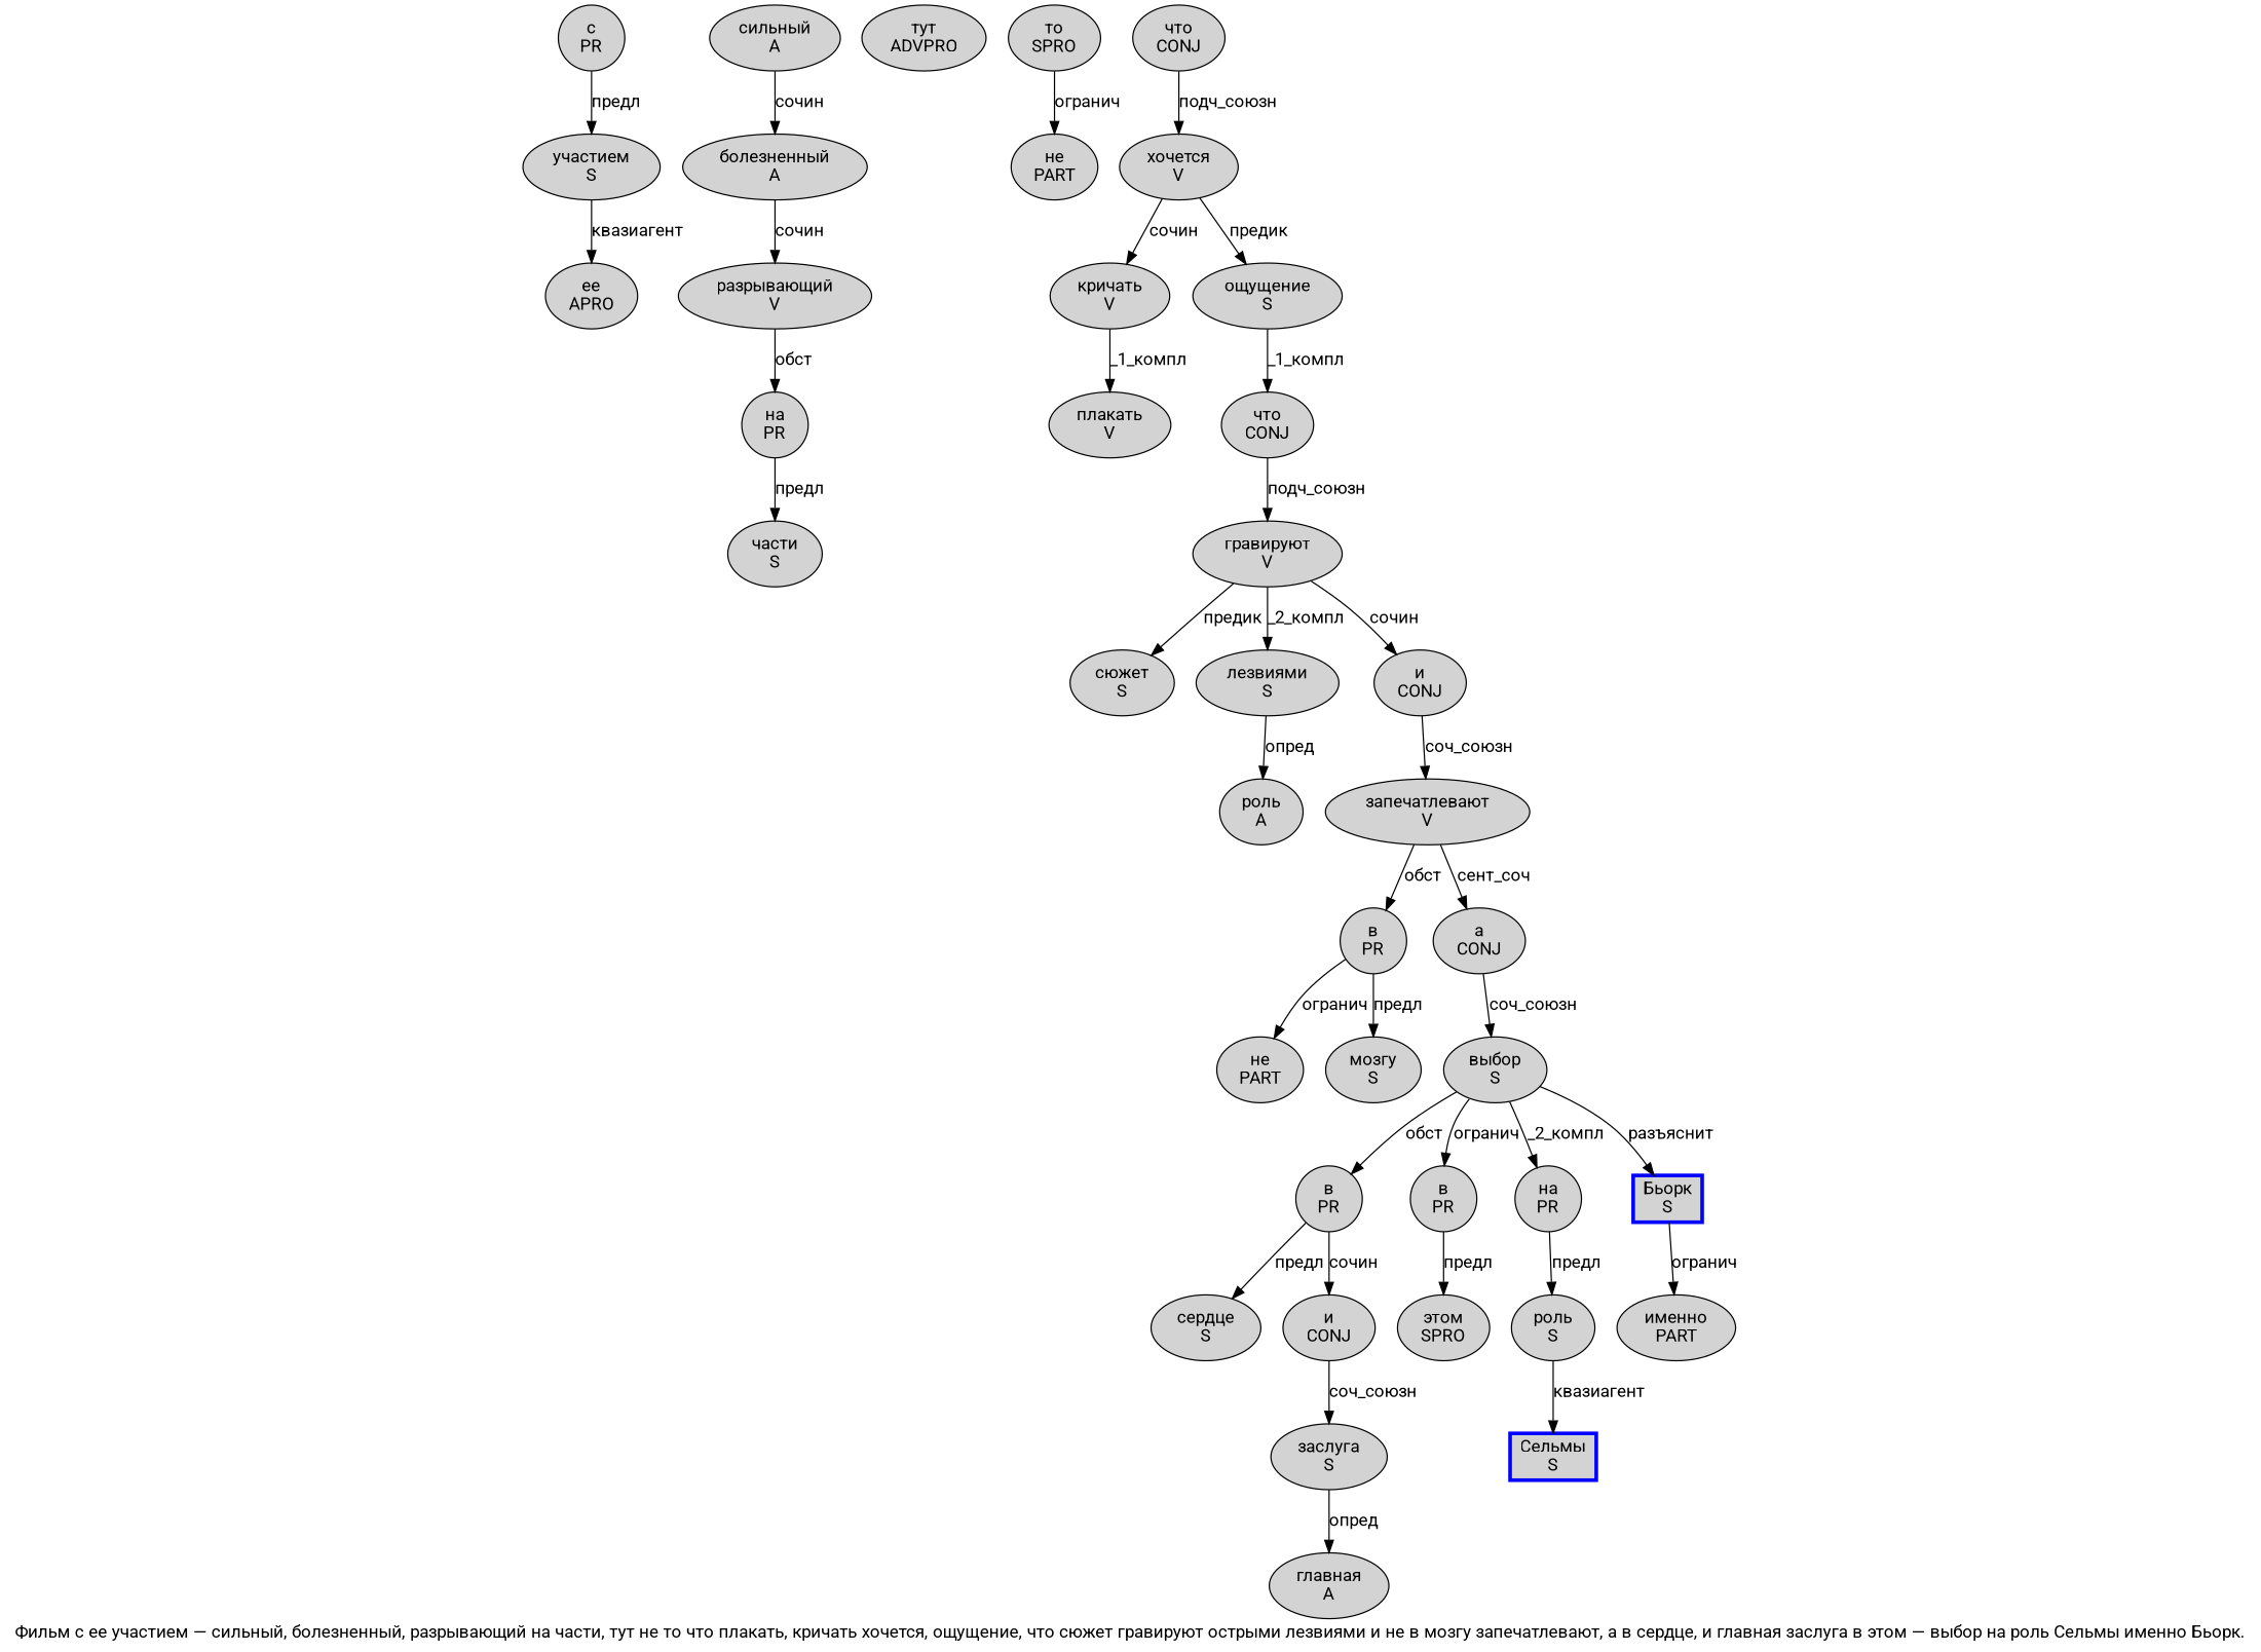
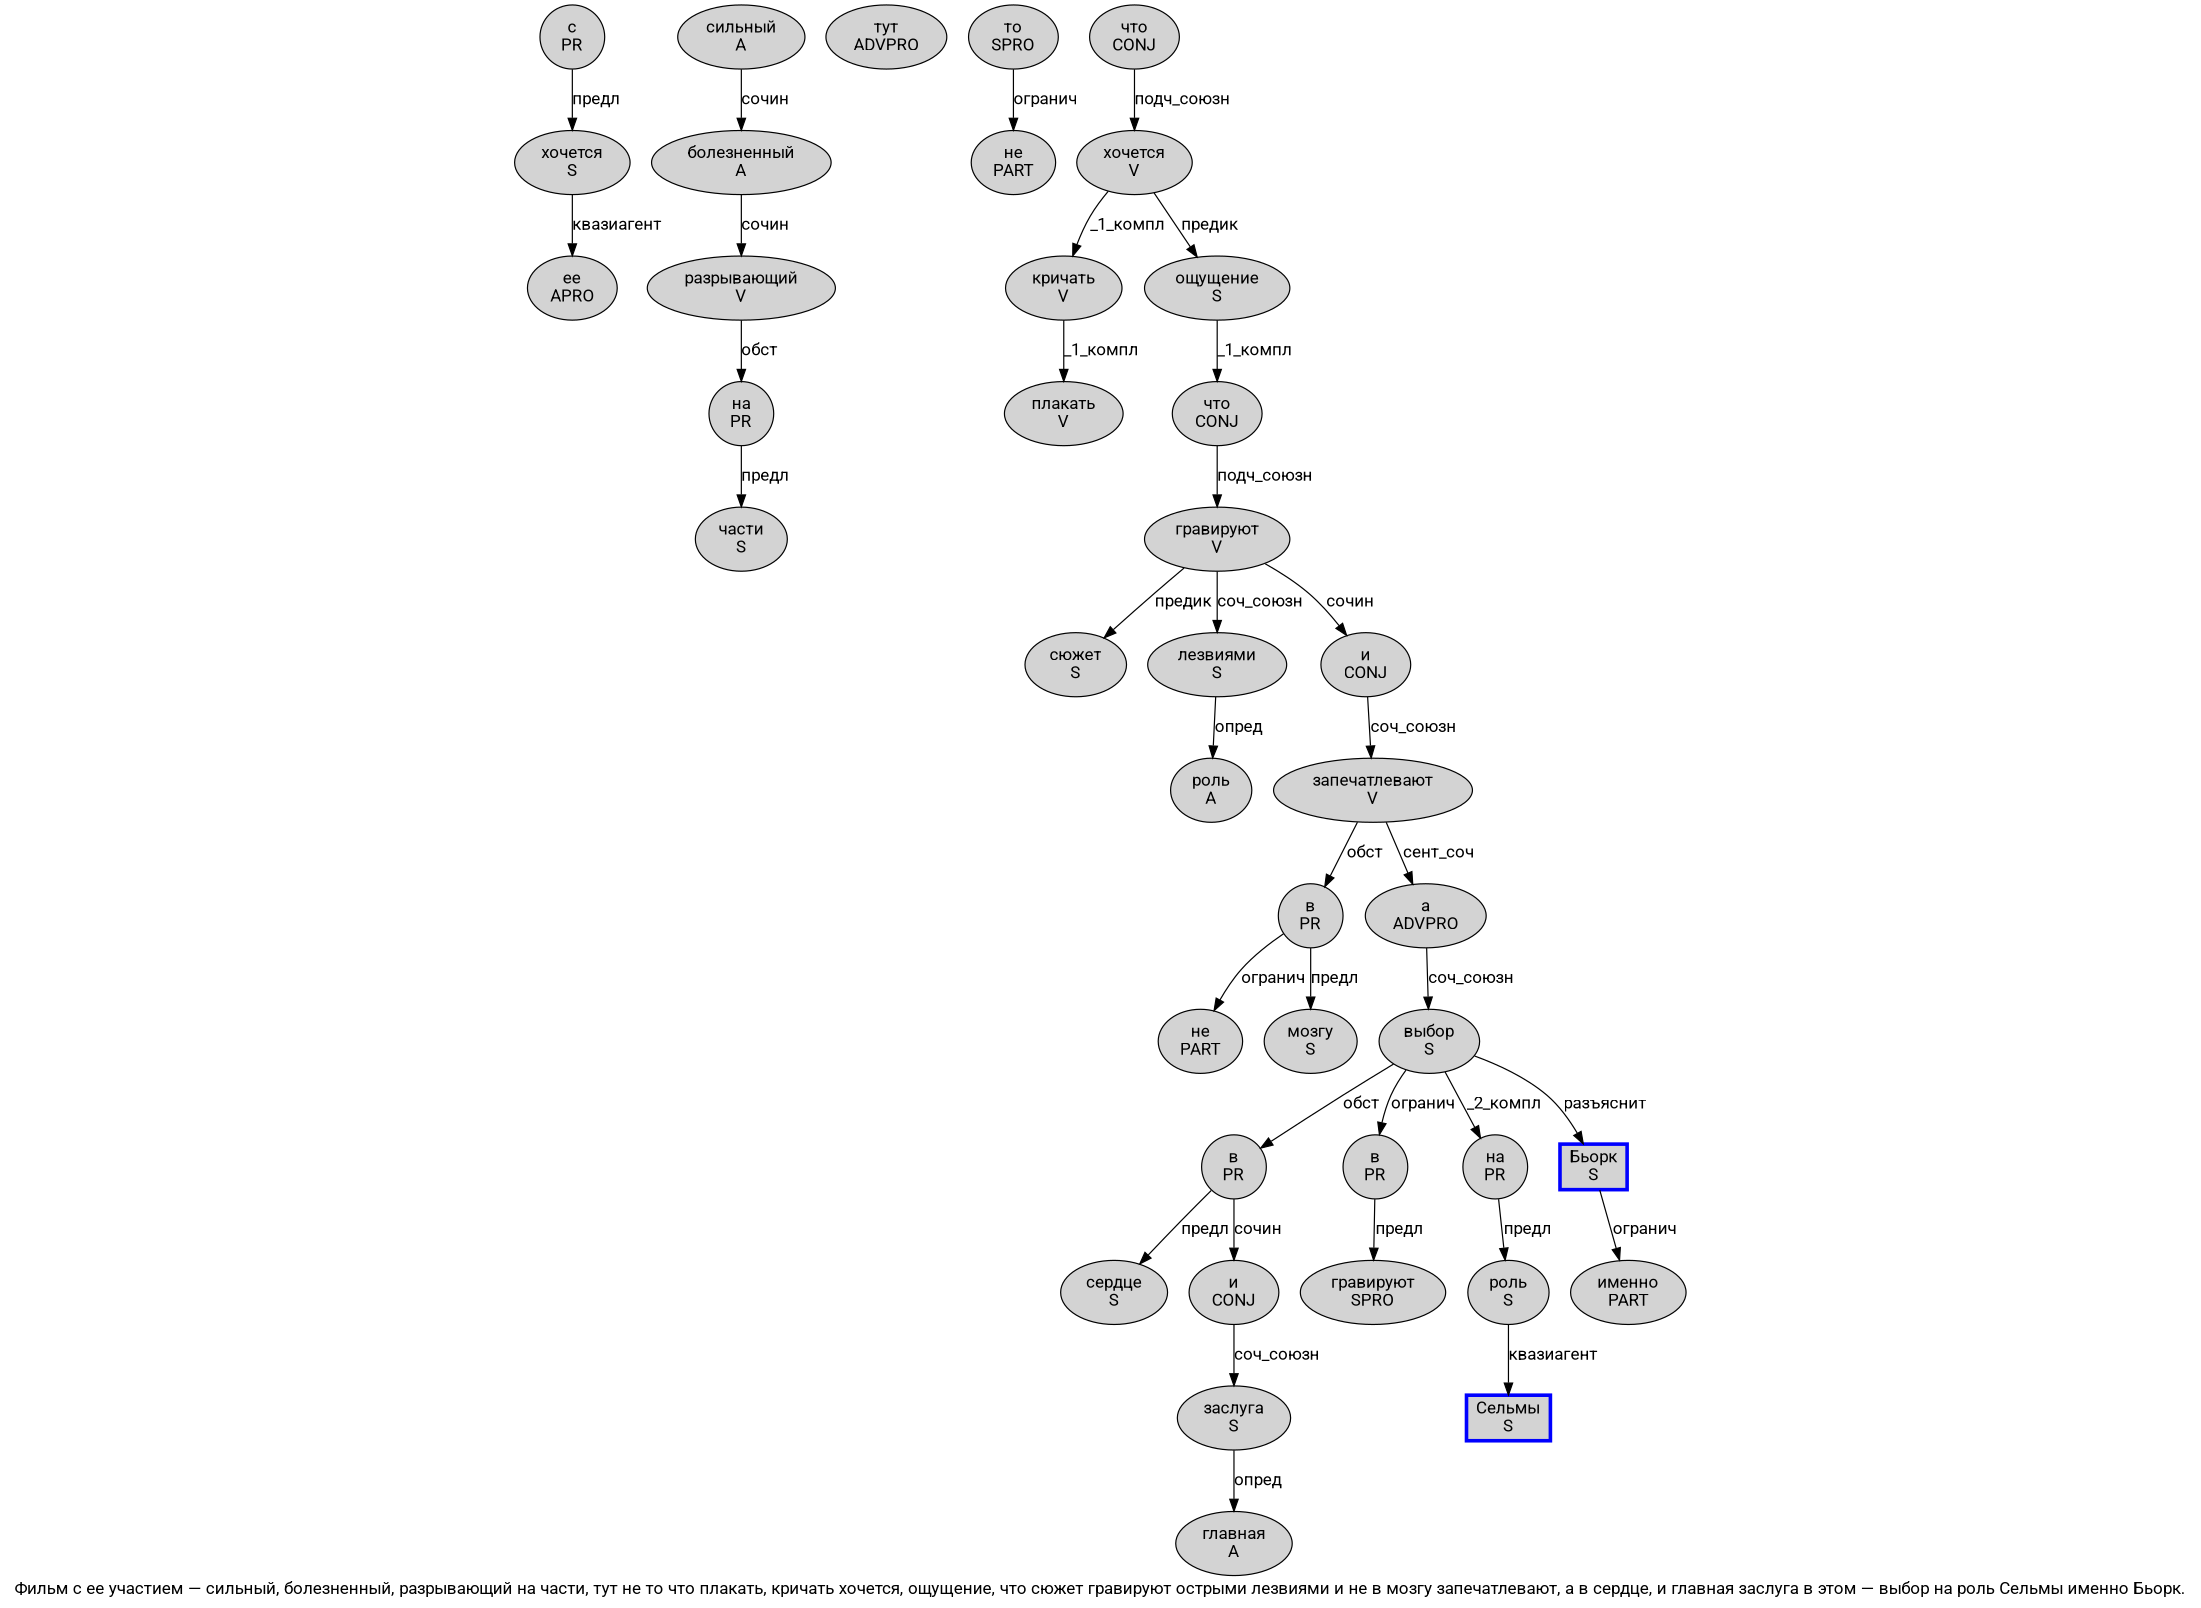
  digraph {
    fontname=Roboto
    label="Фильм с ее участием — сильный, болезненный, разрывающий на части, тут не то что плакать, кричать хочется, ощущение, что сюжет гравируют острыми лезвиями и не в мозгу запечатлевают, а в сердце, и главная заслуга в этом — выбор на роль Сельмы именно Бьорк."
    node [fillcolor=lightgray fontname=Roboto penwidth=1 shape=ellipse style=filled]
    edge [fontname=Roboto]
    n1 [label="с\nPR"]
-   n2 [label="участием\nS"]
+   n2 [label="хочется\nS"]
    n3 [label="ее\nAPRO"]
    n4 [label="сильный\nA"]
    n5 [label="болезненный\nA"]
    n6 [label="разрывающий\nV"]
    n7 [label="на\nPR"]
    n8 [label="части\nS"]
    n9 [label="тут\nADVPRO"]
    n10 [label="не\nPART"]
    n11 [label="то\nSPRO"]
    n12 [label="что\nCONJ"]
    n13 [label="хочется\nV"]
    n14 [label="кричать\nV"]
    n15 [label="ощущение\nS"]
    n16 [label="плакать\nV"]
    n17 [label="что\nCONJ"]
    n18 [label="гравируют\nV"]
    n19 [label="сюжет\nS"]
    n20 [label="лезвиями\nS"]
    n21 [label="и\nCONJ"]
    n22 [label="роль\nA"]
    n23 [label="запечатлевают\nV"]
    n24 [label="в\nPR"]
-   n25 [label="а\nCONJ"]
+   n25 [label="а\nADVPRO"]
    n26 [label="не\nPART"]
    n27 [label="мозгу\nS"]
    n28 [label="выбор\nS"]
    n29 [label="в\nPR"]
    n30 [label="в\nPR"]
    n31 [label="на\nPR"]
    n32 [color=blue label="Бьорк\nS" penwidth=3 shape=box]
    n33 [label="сердце\nS"]
    n34 [label="и\nCONJ"]
    n35 [label="заслуга\nS"]
    n36 [label="главная\nA"]
-   n37 [label="этом\nSPRO"]
+   n37 [label="гравируют\nSPRO"]
    n38 [label="роль\nS"]
    n39 [label="именно\nPART"]
    n40 [color=blue label="Сельмы\nS" penwidth=3 shape=box]
    n1 -> n2 [label="предл"]
    n2 -> n3 [label="квазиагент"]
    n4 -> n5 [label="сочин"]
    n5 -> n6 [label="сочин"]
    n6 -> n7 [label="обст"]
    n7 -> n8 [label="предл"]
    n11 -> n10 [label="огранич"]
    n12 -> n13 [label="подч_союзн"]
-   n13 -> n14 [label="сочин"]
+   n13 -> n14 [label="_1_компл"]
    n13 -> n15 [label="предик"]
    n14 -> n16 [label="_1_компл"]
    n15 -> n17 [label="_1_компл"]
    n17 -> n18 [label="подч_союзн"]
    n18 -> n19 [label="предик"]
-   n18 -> n20 [label="_2_компл"]
+   n18 -> n20 [label="соч_союзн"]
    n18 -> n21 [label="сочин"]
    n20 -> n22 [label="опред"]
    n21 -> n23 [label="соч_союзн"]
    n23 -> n24 [label="обст"]
    n23 -> n25 [label="сент_соч"]
    n24 -> n26 [label="огранич"]
    n24 -> n27 [label="предл"]
    n25 -> n28 [label="соч_союзн"]
    n28 -> n29 [label="обст"]
    n28 -> n30 [label="огранич"]
    n28 -> n31 [label="_2_компл"]
    n28 -> n32 [label="разъяснит"]
    n29 -> n33 [label="предл"]
    n29 -> n34 [label="сочин"]
    n30 -> n37 [label="предл"]
    n31 -> n38 [label="предл"]
    n32 -> n39 [label="огранич"]
    n34 -> n35 [label="соч_союзн"]
    n35 -> n36 [label="опред"]
    n38 -> n40 [label="квазиагент"]
  }
